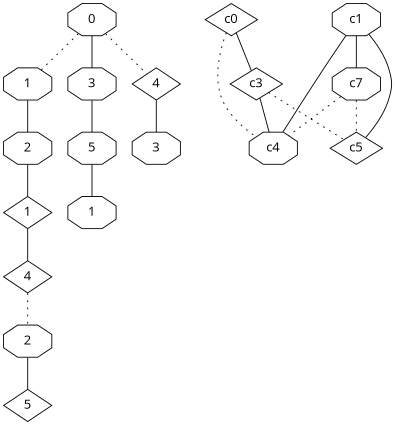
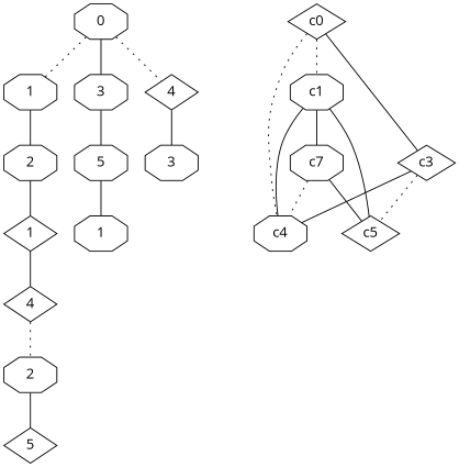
  graph {
    fontname="Open Sans"
    node [fontname="Open Sans" shape=octagon]
    edge [fontname="Open Sans"]
    n1 [label=0]
    n2 [label=1]
    n3 [label=3]
    n4 [label=4 shape=diamond]
    n5 [label=2]
    n6 [label=5]
    n7 [label=3]
    n8 [label=1 shape=diamond]
    n9 [label=4 shape=diamond]
    n10 [label=2]
    n11 [label=5 shape=diamond]
    n12 [label=1]
    c0 [shape=diamond]
    c1
    c3 [shape=diamond]
    c4
    n17 [label=c7]
    c5 [shape=diamond]
    n1 -- n2 [style=dotted]
    n1 -- n3
    n1 -- n4 [style=dotted]
    n2 -- n5
    n3 -- n6
    n4 -- n7
    n5 -- n8
    n6 -- n12
    n8 -- n9
    n9 -- n10 [style=dotted]
    n10 -- n11
+   c0 -- c1 [style=dotted]
    c0 -- c3
    c0 -- c4 [style=dotted]
    c1 -- c4
    c1 -- n17
    c1 -- c5
    c3 -- c4
    c3 -- c5 [style=dotted]
    n17 -- c4 [style=dotted]
-   n17 -- c5 [style=dotted]
+   n17 -- c5
  }
